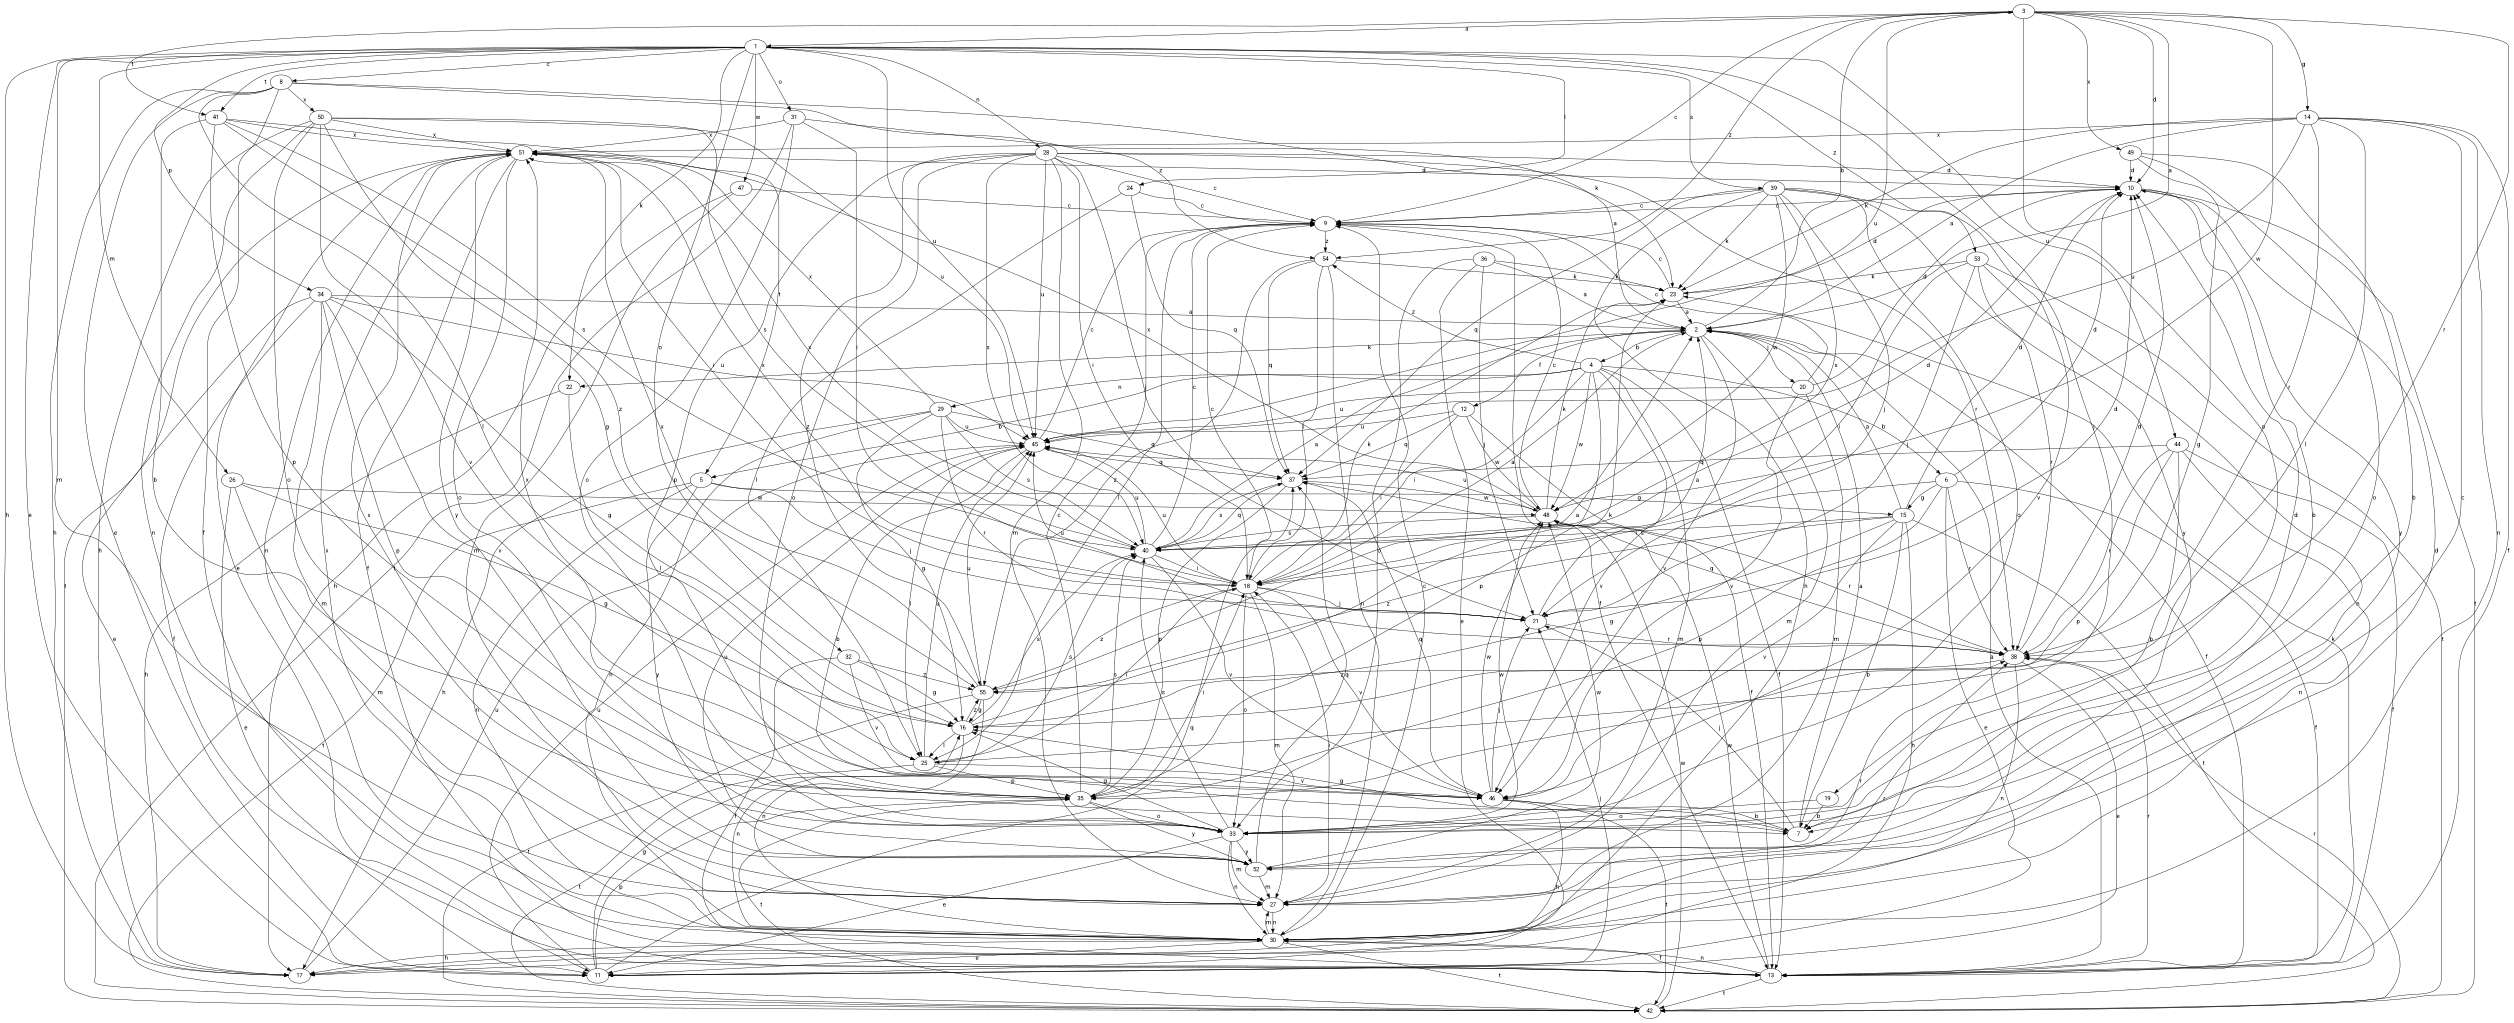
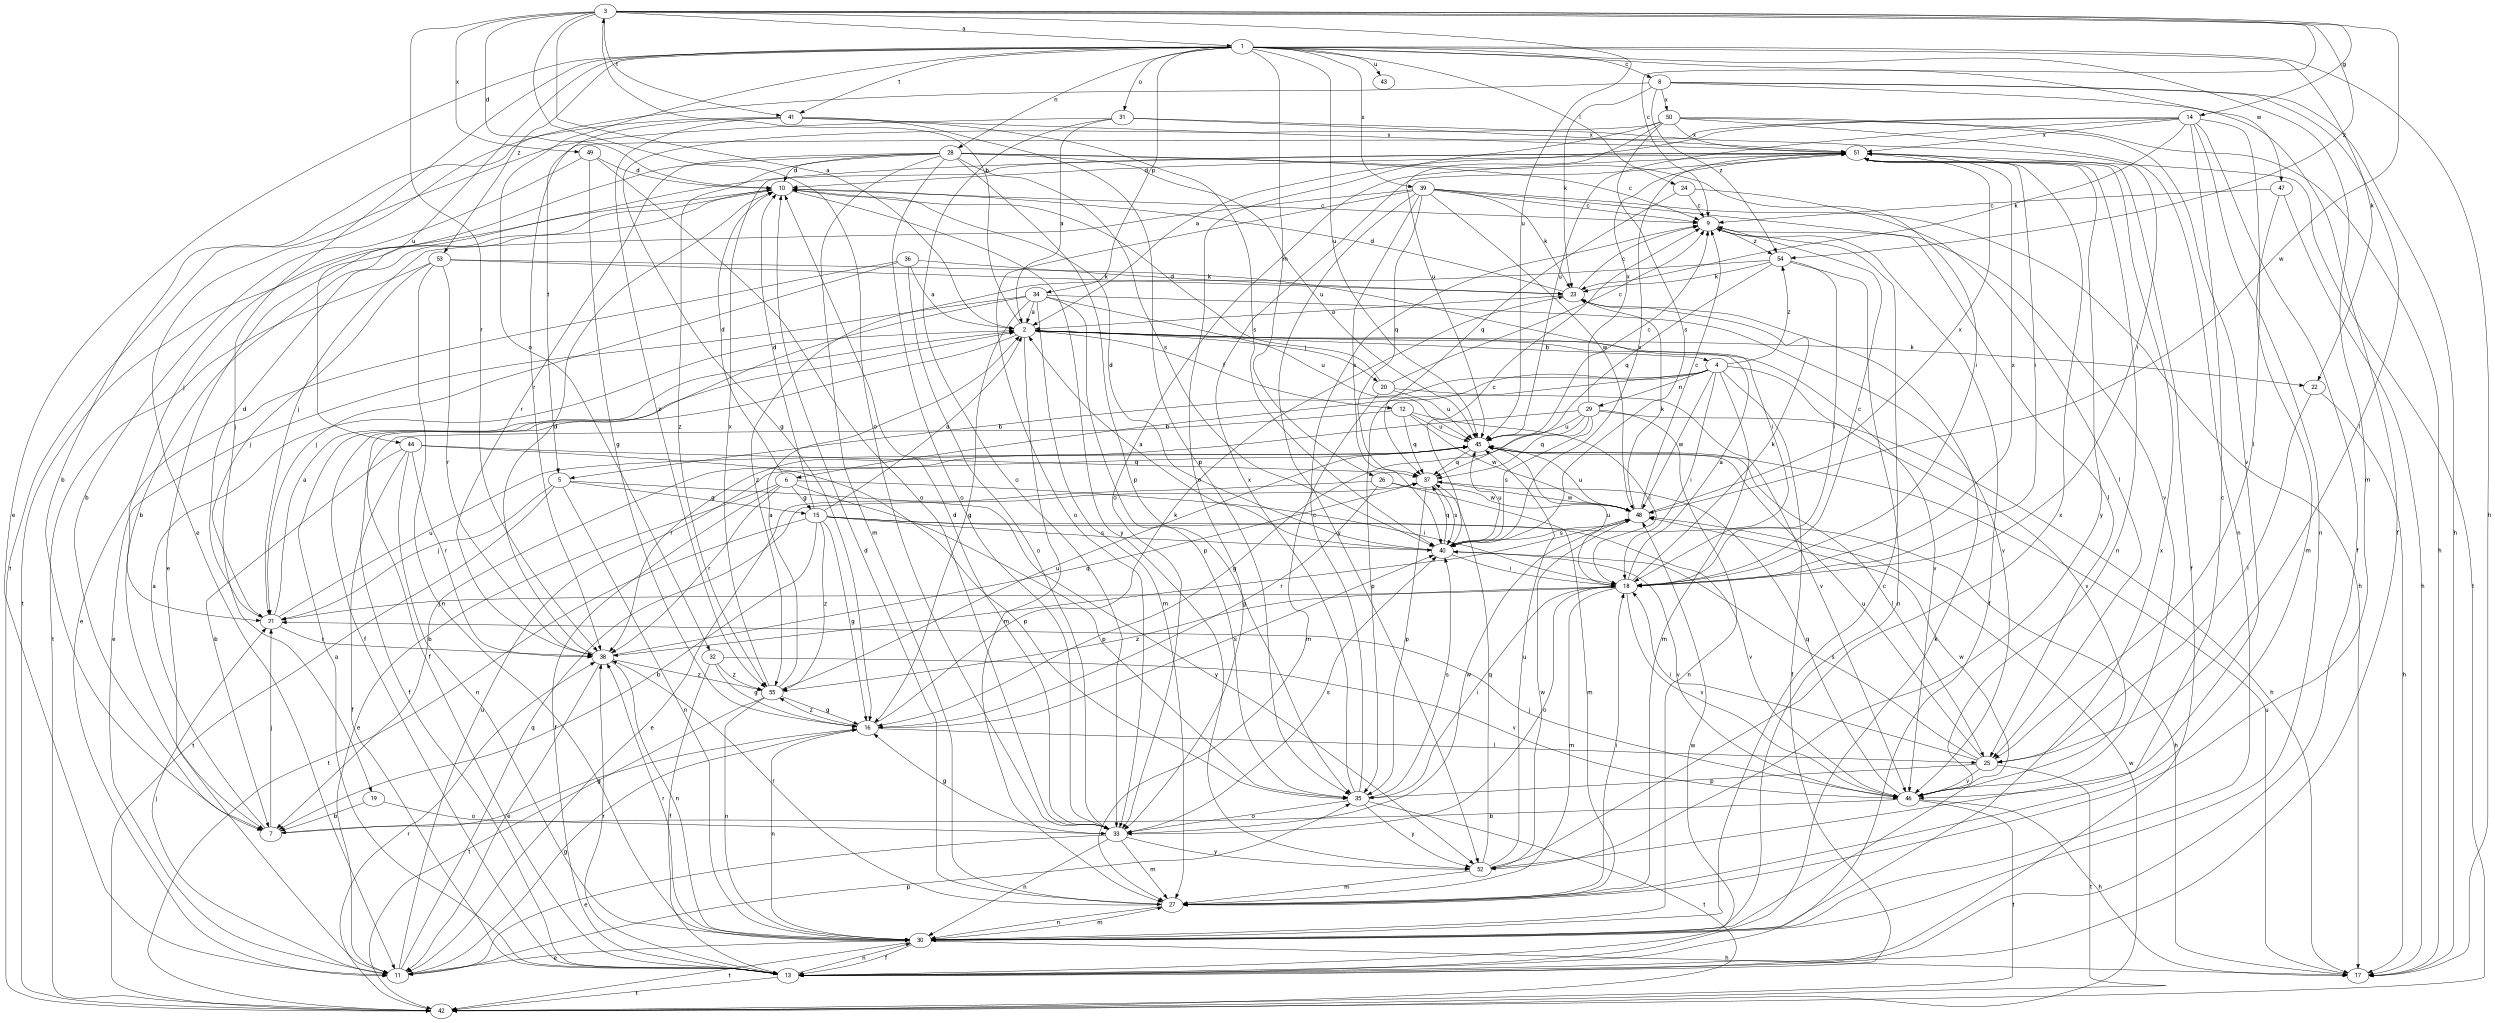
  strict digraph {
    fontname=Roboto
    node [fontname=Roboto]
    edge [fontname=Roboto]
    3
    1
    2
    14
    10
    41
    45
    49
    9
    48
    33
    38
    54
    31
    34
    19
    44
    8
    24
    28
    39
    47
    27
    11
    26
    32
    17
    22
    53
+   43
    13
    4
    46
    20
    12
    23
    30
    51
    25
    52
    7
    42
    40
    55
    35
    5
    37
    16
    18
    50
    21
    6
    29
    15
    36
    3 -> 1 [label=a]
    3 -> 2 [label=a]
    3 -> 14 [label=g]
    3 -> 10 [label=d]
    3 -> 41 [label=t]
    3 -> 45 [label=u]
    3 -> 49 [label=x]
    3 -> 9 [label=c]
    3 -> 48 [label=w]
    3 -> 33 [label=o]
    3 -> 38 [label=r]
    3 -> 54 [label=z]
    1 -> 41 [label=t]
    1 -> 45 [label=u]
    1 -> 31 [label=o]
    1 -> 34 [label=p]
    1 -> 19 [label=j]
    1 -> 44 [label=u]
    1 -> 8 [label=c]
    1 -> 24 [label=l]
    1 -> 28 [label=n]
    1 -> 39 [label=s]
    1 -> 47 [label=w]
    1 -> 27 [label=m]
    1 -> 11 [label=e]
    1 -> 26 [label=m]
    1 -> 32 [label=o]
    1 -> 17 [label=h]
    1 -> 22 [label=k]
    1 -> 53 [label=z]
+   1 -> 43 [label=u]
    2 -> 3 [label=b]
    2 -> 27 [label=m]
    2 -> 22 [label=k]
    2 -> 13 [label=f]
    2 -> 4 [label=b]
    2 -> 46 [label=v]
    2 -> 20 [label=j]
    2 -> 12 [label=f]
    14 -> 2 [label=a]
    14 -> 45 [label=u]
    14 -> 38 [label=r]
    14 -> 13 [label=f]
    14 -> 23 [label=k]
    14 -> 30 [label=n]
    14 -> 51 [label=x]
    14 -> 25 [label=l]
    14 -> 52 [label=c]
    10 -> 9 [label=c]
    10 -> 52 [label=y]
    10 -> 7 [label=b]
    10 -> 42 [label=t]
    41 -> 51 [label=x]
    41 -> 7 [label=b]
    41 -> 40 [label=s]
    41 -> 55 [label=z]
    41 -> 35 [label=p]
    41 -> 5 [label=t]
    45 -> 9 [label=c]
    45 -> 25 [label=l]
    45 -> 7 [label=b]
    45 -> 37 [label=q]
    49 -> 10 [label=d]
    49 -> 33 [label=o]
    49 -> 7 [label=b]
    49 -> 16 [label=g]
    9 -> 54 [label=z]
    9 -> 13 [label=f]
    9 -> 25 [label=l]
    48 -> 45 [label=u]
    48 -> 9 [label=c]
    48 -> 38 [label=r]
    48 -> 23 [label=k]
    48 -> 51 [label=x]
    48 -> 40 [label=s]
    33 -> 10 [label=d]
    33 -> 48 [label=w]
    33 -> 27 [label=m]
    33 -> 11 [label=e]
    33 -> 30 [label=n]
    33 -> 52 [label=y]
    33 -> 40 [label=s]
    33 -> 16 [label=g]
    38 -> 10 [label=d]
    38 -> 11 [label=e]
    38 -> 30 [label=n]
    38 -> 55 [label=z]
    38 -> 37 [label=q]
    54 -> 23 [label=k]
    54 -> 30 [label=n]
    54 -> 55 [label=z]
    54 -> 37 [label=q]
    54 -> 18 [label=i]
    31 -> 2 [label=a]
    31 -> 33 [label=o]
    31 -> 51 [label=x]
    31 -> 42 [label=t]
    31 -> 18 [label=i]
    34 -> 2 [label=a]
    34 -> 45 [label=u]
    34 -> 27 [label=m]
    34 -> 11 [label=e]
    34 -> 13 [label=f]
    34 -> 46 [label=v]
    34 -> 35 [label=p]
    34 -> 16 [label=g]
    19 -> 33 [label=o]
    19 -> 7 [label=b]
    44 -> 38 [label=r]
    44 -> 13 [label=f]
    44 -> 30 [label=n]
    44 -> 7 [label=b]
    44 -> 35 [label=p]
    44 -> 37 [label=q]
    8 -> 54 [label=z]
    8 -> 11 [label=e]
    8 -> 17 [label=h]
    8 -> 13 [label=f]
    8 -> 23 [label=k]
    8 -> 25 [label=l]
    8 -> 50 [label=x]
    24 -> 9 [label=c]
    24 -> 25 [label=l]
    24 -> 37 [label=q]
    28 -> 10 [label=d]
    28 -> 45 [label=u]
    28 -> 9 [label=c]
    28 -> 33 [label=o]
    28 -> 38 [label=r]
    28 -> 27 [label=m]
    28 -> 40 [label=s]
    28 -> 55 [label=z]
    28 -> 35 [label=p]
    28 -> 18 [label=i]
    28 -> 21 [label=j]
    39 -> 9 [label=c]
    39 -> 48 [label=w]
    39 -> 33 [label=o]
    39 -> 17 [label=h]
    39 -> 46 [label=v]
    39 -> 23 [label=k]
    39 -> 52 [label=y]
    39 -> 40 [label=s]
    39 -> 37 [label=q]
    39 -> 21 [label=j]
    47 -> 9 [label=c]
    47 -> 27 [label=m]
    47 -> 17 [label=h]
    27 -> 10 [label=d]
    27 -> 38 [label=r]
    27 -> 30 [label=n]
    27 -> 18 [label=i]
    11 -> 45 [label=u]
    11 -> 35 [label=p]
    11 -> 37 [label=q]
    11 -> 16 [label=g]
    11 -> 21 [label=j]
    26 -> 48 [label=w]
    26 -> 27 [label=m]
    26 -> 11 [label=e]
    26 -> 16 [label=g]
    32 -> 13 [label=f]
    32 -> 46 [label=v]
    32 -> 55 [label=z]
    32 -> 16 [label=g]
    17 -> 45 [label=u]
    22 -> 17 [label=h]
    22 -> 25 [label=l]
    53 -> 38 [label=r]
    53 -> 23 [label=k]
    53 -> 30 [label=n]
    53 -> 42 [label=t]
    53 -> 18 [label=i]
    53 -> 21 [label=j]
    13 -> 2 [label=a]
    13 -> 48 [label=w]
    13 -> 38 [label=r]
    13 -> 23 [label=k]
    13 -> 30 [label=n]
    13 -> 42 [label=t]
    4 -> 48 [label=w]
    4 -> 54 [label=z]
    4 -> 27 [label=m]
    4 -> 13 [label=f]
    4 -> 46 [label=v]
    4 -> 35 [label=p]
    4 -> 5 [label=b]
    4 -> 18 [label=i]
    4 -> 6 [label=b]
    4 -> 29 [label=n]
    46 -> 48 [label=w]
    46 -> 17 [label=h]
    46 -> 7 [label=b]
    46 -> 42 [label=t]
    46 -> 37 [label=q]
    46 -> 21 [label=j]
    20 -> 10 [label=d]
    20 -> 45 [label=u]
    20 -> 9 [label=c]
    20 -> 27 [label=m]
    20 -> 46 [label=v]
    12 -> 45 [label=u]
    12 -> 48 [label=w]
    12 -> 13 [label=f]
    12 -> 37 [label=q]
    12 -> 18 [label=i]
    23 -> 2 [label=a]
    23 -> 10 [label=d]
    23 -> 9 [label=c]
    30 -> 9 [label=c]
    30 -> 38 [label=r]
    30 -> 27 [label=m]
    30 -> 11 [label=e]
    30 -> 17 [label=h]
    30 -> 13 [label=f]
    30 -> 51 [label=x]
    30 -> 42 [label=t]
    51 -> 10 [label=d]
    51 -> 33 [label=o]
    51 -> 11 [label=e]
    51 -> 13 [label=f]
    51 -> 30 [label=n]
    51 -> 52 [label=y]
    51 -> 42 [label=t]
    51 -> 18 [label=i]
    25 -> 45 [label=u]
    25 -> 46 [label=v]
    25 -> 42 [label=t]
    25 -> 40 [label=s]
    25 -> 35 [label=p]
    25 -> 18 [label=i]
    52 -> 45 [label=u]
    52 -> 48 [label=w]
    52 -> 27 [label=m]
    52 -> 51 [label=x]
    52 -> 37 [label=q]
    7 -> 2 [label=a]
    7 -> 16 [label=g]
    7 -> 21 [label=j]
    42 -> 48 [label=w]
    42 -> 38 [label=r]
    40 -> 2 [label=a]
    40 -> 10 [label=d]
    40 -> 45 [label=u]
    40 -> 9 [label=c]
    40 -> 46 [label=v]
    40 -> 51 [label=x]
    40 -> 37 [label=q]
    40 -> 18 [label=i]
    55 -> 2 [label=a]
    55 -> 45 [label=u]
    55 -> 30 [label=n]
    55 -> 51 [label=x]
    55 -> 42 [label=t]
    55 -> 16 [label=g]
    35 -> 9 [label=c]
    35 -> 33 [label=o]
    35 -> 51 [label=x]
    35 -> 52 [label=y]
    35 -> 42 [label=t]
    35 -> 40 [label=s]
    35 -> 18 [label=i]
    5 -> 30 [label=n]
    5 -> 52 [label=y]
    5 -> 42 [label=t]
    5 -> 21 [label=j]
    5 -> 15 [label=g]
    37 -> 48 [label=w]
    37 -> 40 [label=s]
    37 -> 35 [label=p]
    16 -> 23 [label=k]
    16 -> 30 [label=n]
    16 -> 25 [label=l]
    16 -> 40 [label=s]
    16 -> 55 [label=z]
    18 -> 2 [label=a]
    18 -> 45 [label=u]
    18 -> 9 [label=c]
    18 -> 33 [label=o]
    18 -> 27 [label=m]
    18 -> 46 [label=v]
    18 -> 23 [label=k]
    18 -> 51 [label=x]
    18 -> 55 [label=z]
    18 -> 21 [label=j]
    50 -> 45 [label=u]
    50 -> 33 [label=o]
    50 -> 17 [label=h]
    50 -> 46 [label=v]
    50 -> 30 [label=n]
    50 -> 51 [label=x]
    50 -> 40 [label=s]
    50 -> 16 [label=g]
    21 -> 2 [label=a]
    21 -> 10 [label=d]
    21 -> 45 [label=u]
    21 -> 38 [label=r]
    6 -> 10 [label=d]
    6 -> 38 [label=r]
    6 -> 11 [label=e]
    6 -> 13 [label=f]
    6 -> 35 [label=p]
    6 -> 18 [label=i]
    6 -> 15 [label=g]
    29 -> 45 [label=u]
    29 -> 38 [label=r]
    29 -> 17 [label=h]
    29 -> 30 [label=n]
    29 -> 51 [label=x]
    29 -> 40 [label=s]
    29 -> 37 [label=q]
    29 -> 16 [label=g]
    15 -> 2 [label=a]
    15 -> 10 [label=d]
    15 -> 17 [label=h]
    15 -> 46 [label=v]
    15 -> 7 [label=b]
    15 -> 42 [label=t]
    15 -> 40 [label=s]
    15 -> 55 [label=z]
    15 -> 16 [label=g]
    36 -> 2 [label=a]
    36 -> 33 [label=o]
    36 -> 11 [label=e]
    36 -> 23 [label=k]
    36 -> 21 [label=j]
  }
